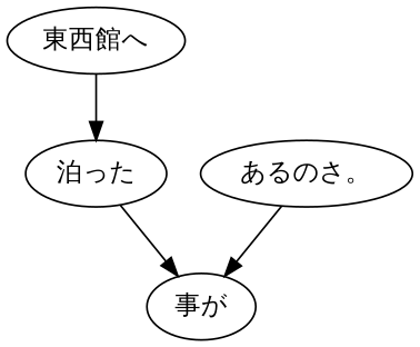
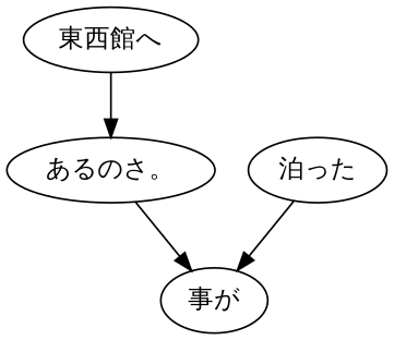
  digraph {
    n1 [label="東西館へ"]
    n2 [label="泊った"]
    n3 [label="事が"]
    n4 [label="あるのさ。"]
-   n1 -> n2
+   n1 -> n4
    n2 -> n3
    n4 -> n3
  }
